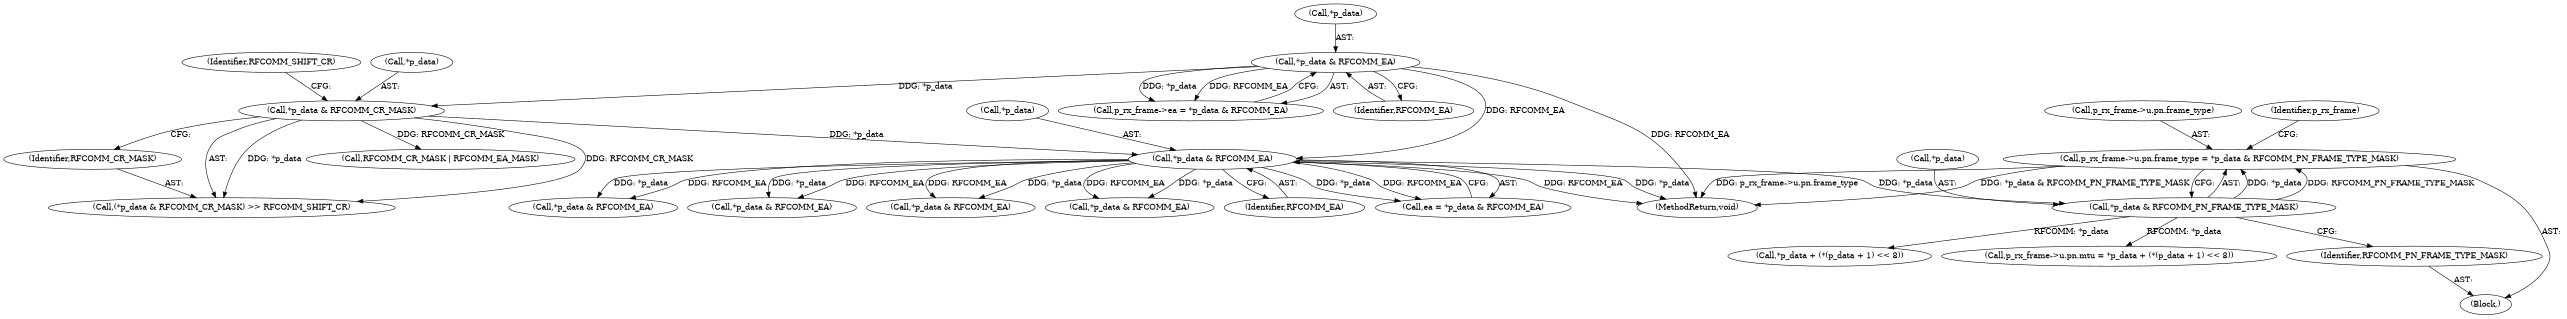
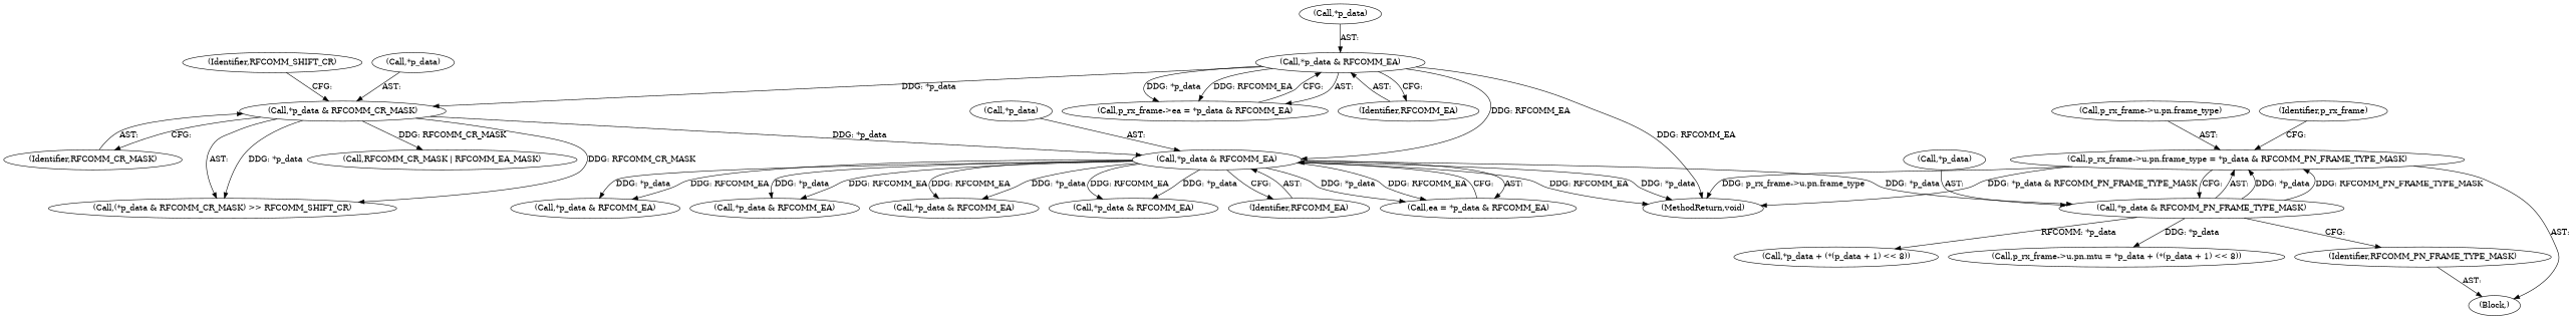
  digraph {
    n1 [label="(Call,p_rx_frame->u.pn.frame_type = *p_data & RFCOMM_PN_FRAME_TYPE_MASK)"]
    n2 [label="(Call,*p_data & RFCOMM_PN_FRAME_TYPE_MASK)"]
    n3 [label="(Block,)"]
    n4 [label="(MethodReturn,void)"]
    n5 [label="(Call,*p_data + (*(p_data + 1) << 8))"]
    n6 [label="(Call,p_rx_frame->u.pn.mtu = *p_data + (*(p_data + 1) << 8))"]
    n7 [label="(Identifier,RFCOMM_PN_FRAME_TYPE_MASK)"]
    n8 [label="(Call,*p_data & RFCOMM_EA)"]
    n9 [label="(Call,*p_data & RFCOMM_EA)"]
    n10 [label="(Call,*p_data & RFCOMM_EA)"]
    n11 [label="(Identifier,RFCOMM_EA)"]
    n12 [label="(Call,ea = *p_data & RFCOMM_EA)"]
    n13 [label="(Call,*p_data & RFCOMM_EA)"]
    n14 [label="(Call,*p_data & RFCOMM_EA)"]
    n15 [label="(Call,*p_data & RFCOMM_CR_MASK)"]
    n16 [label="(Call,RFCOMM_CR_MASK | RFCOMM_EA_MASK)"]
    n17 [label="(Call,(*p_data & RFCOMM_CR_MASK) >> RFCOMM_SHIFT_CR)"]
    n18 [label="(Identifier,RFCOMM_CR_MASK)"]
    n19 [label="(Call,*p_data & RFCOMM_EA)"]
    n20 [label="(Identifier,RFCOMM_EA)"]
    n21 [label="(Call,p_rx_frame->ea = *p_data & RFCOMM_EA)"]
    n22 [label="(Call,*p_data)"]
    n23 [label="(Call,p_rx_frame->u.pn.frame_type)"]
    n24 [label="(Identifier,p_rx_frame)"]
    n25 [label="(Call,*p_data)"]
    n26 [label="(Call,*p_data)"]
    n27 [label="(Identifier,RFCOMM_SHIFT_CR)"]
    n28 [label="(Call,*p_data)"]
    n1 -> n2 [label="CFG: "]
    n1 -> n3 [label="AST: "]
    n1 -> n4 [label="DDG: p_rx_frame->u.pn.frame_type"]
    n1 -> n4 [label="DDG: *p_data & RFCOMM_PN_FRAME_TYPE_MASK"]
    n2 -> n1 [label="AST: "]
    n2 -> n1 [label="DDG: *p_data"]
    n2 -> n1 [label="DDG: RFCOMM_PN_FRAME_TYPE_MASK"]
    n2 -> n5 [label="RFCOMM: *p_data"]
-   n2 -> n6 [label="RFCOMM: *p_data"]
+   n2 -> n6 [label="DDG: *p_data"]
    n2 -> n7 [label="CFG: "]
    n7 -> n3 [label="AST: "]
    n8 -> n2 [label="DDG: *p_data"]
    n8 -> n4 [label="DDG: RFCOMM_EA"]
    n8 -> n4 [label="DDG: *p_data"]
    n8 -> n9 [label="DDG: *p_data"]
    n8 -> n9 [label="DDG: RFCOMM_EA"]
    n8 -> n10 [label="DDG: *p_data"]
    n8 -> n10 [label="DDG: RFCOMM_EA"]
    n8 -> n11 [label="CFG: "]
    n8 -> n12 [label="AST: "]
    n8 -> n12 [label="DDG: *p_data"]
    n8 -> n12 [label="DDG: RFCOMM_EA"]
    n8 -> n13 [label="DDG: *p_data"]
    n8 -> n13 [label="DDG: RFCOMM_EA"]
    n8 -> n14 [label="DDG: *p_data"]
    n8 -> n14 [label="DDG: RFCOMM_EA"]
    n11 -> n8 [label="AST: "]
    n12 -> n8 [label="CFG: "]
    n15 -> n8 [label="DDG: *p_data"]
    n15 -> n16 [label="DDG: RFCOMM_CR_MASK"]
    n15 -> n17 [label="AST: "]
    n15 -> n17 [label="DDG: *p_data"]
    n15 -> n17 [label="DDG: RFCOMM_CR_MASK"]
    n15 -> n18 [label="CFG: "]
-   n18 -> n17 [label="AST: "]
+   n18 -> n15 [label="AST: "]
    n19 -> n4 [label="DDG: RFCOMM_EA"]
    n19 -> n8 [label="DDG: RFCOMM_EA"]
    n19 -> n15 [label="DDG: *p_data"]
    n19 -> n20 [label="CFG: "]
    n19 -> n21 [label="AST: "]
    n19 -> n21 [label="DDG: *p_data"]
    n19 -> n21 [label="DDG: RFCOMM_EA"]
    n20 -> n19 [label="AST: "]
    n21 -> n19 [label="CFG: "]
    n22 -> n2 [label="AST: "]
    n23 -> n1 [label="AST: "]
    n24 -> n1 [label="CFG: "]
    n25 -> n8 [label="AST: "]
    n26 -> n19 [label="AST: "]
    n27 -> n15 [label="CFG: "]
    n28 -> n15 [label="AST: "]
  }
